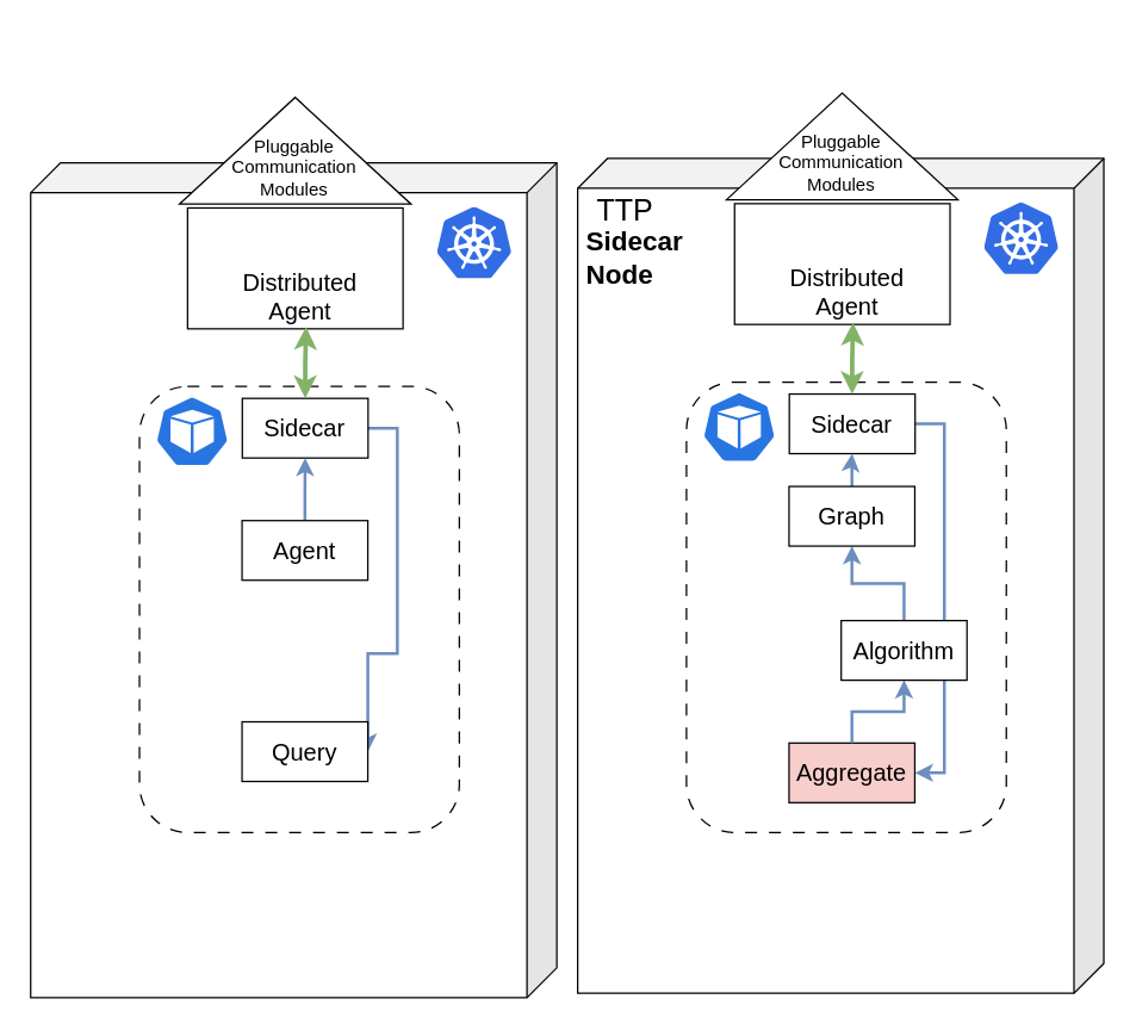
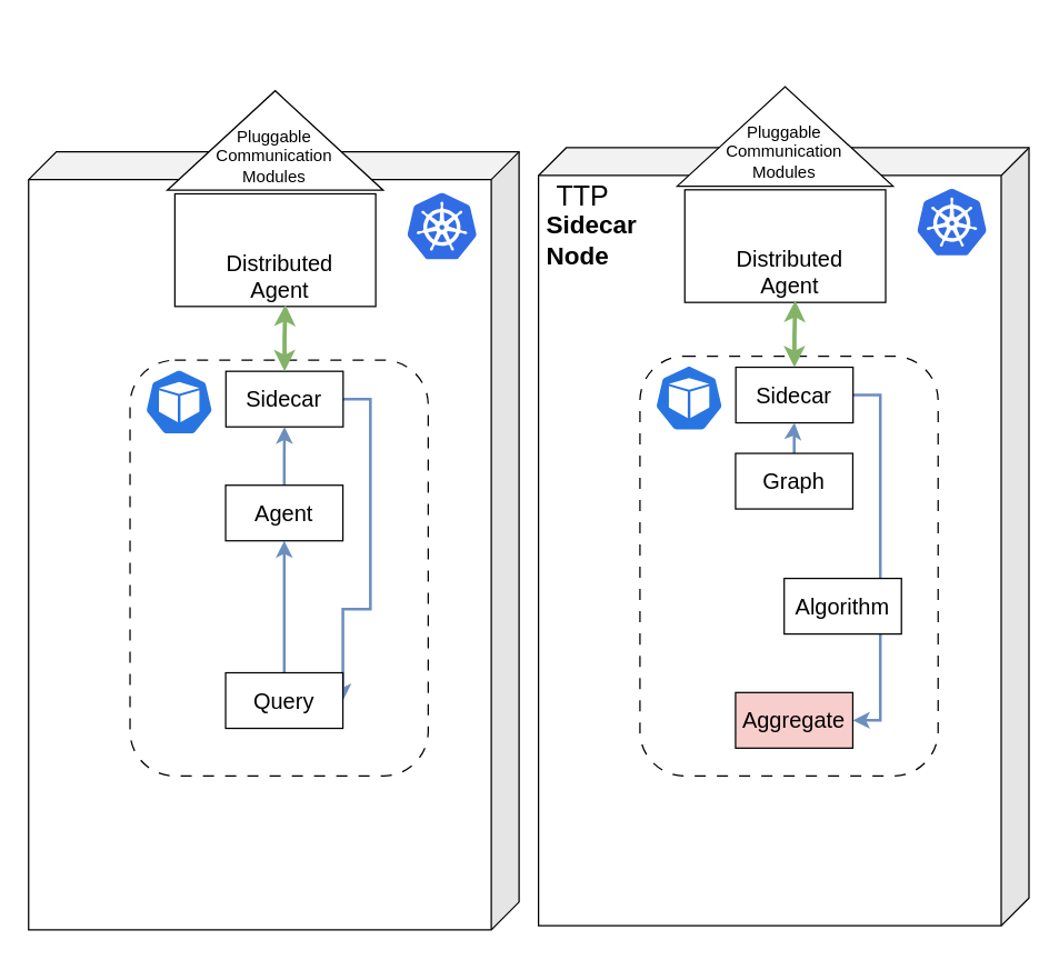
  <mxCell id="0" />
  <mxCell id="1" value="full" parent="0" />
  <mxCell id="2" value="" style="shape=cube;whiteSpace=wrap;html=1;boundedLbl=1;backgroundOutline=1;darkOpacity=0.05;darkOpacity2=0.1;flipH=1;" parent="1" vertex="1"><mxGeometry x="387" y="105.85" width="353" height="560" as="geometry" /></mxCell>
  <mxCell id="3" value="" style="rounded=1;whiteSpace=wrap;html=1;fillColor=none;dashed=1;dashPattern=8 8;" parent="1" vertex="1"><mxGeometry x="460" y="255.85" width="214.6" height="302.15" as="geometry" /></mxCell>
  <mxCell id="4" value="&lt;font style=&quot;font-size: 20px;&quot;&gt;TTP&lt;/font&gt;" style="text;html=1;strokeColor=none;fillColor=none;align=center;verticalAlign=middle;whiteSpace=wrap;rounded=0;" parent="1" vertex="1"><mxGeometry x="396.88" y="135.85" width="44.11" height="7.31" as="geometry" /></mxCell>
  <mxCell id="5" value="" style="image;sketch=0;aspect=fixed;html=1;points=[];align=center;fontSize=12;image=img/lib/mscae/Kubernetes.svg;" parent="1" vertex="1"><mxGeometry x="660" y="135.85" width="50" height="48" as="geometry" /></mxCell>
  <mxCell id="6" value="" style="sketch=0;html=1;dashed=0;whitespace=wrap;fillColor=#2875E2;strokeColor=#ffffff;points=[[0.005,0.63,0],[0.1,0.2,0],[0.9,0.2,0],[0.5,0,0],[0.995,0.63,0],[0.72,0.99,0],[0.5,1,0],[0.28,0.99,0]];verticalLabelPosition=bottom;align=center;verticalAlign=top;shape=mxgraph.kubernetes.icon;prIcon=pod" parent="1" vertex="1"><mxGeometry x="470.36" y="262" width="50" height="48" as="geometry" /></mxCell>
  <mxCell id="7" value="&lt;span style=&quot;font-size: 18px;&quot;&gt;&lt;font style=&quot;font-size: 18px;&quot;&gt;Sidecar&lt;br&gt;Node&lt;/font&gt;&lt;/span&gt;" style="text;html=1;align=left;verticalAlign=middle;resizable=0;points=[];autosize=1;strokeColor=none;fillColor=none;fontStyle=1;fontSize=18;" parent="1" vertex="1"><mxGeometry x="390.77" y="143.14" width="100" height="60" as="geometry" /></mxCell>
  <mxCell id="8" value="" style="group" parent="1" vertex="1" connectable="0"><mxGeometry x="490.77" y="60" width="147.407" height="75.483" as="geometry" /></mxCell>
  <mxCell id="9" value="" style="triangle;whiteSpace=wrap;html=1;rotation=-90;" parent="8" vertex="1"><mxGeometry x="37.905" y="-39.961" width="71.598" height="155.406" as="geometry" /></mxCell>
  <mxCell id="10" value="&lt;font style=&quot;font-size: 12px;&quot;&gt;Pluggable&lt;br&gt;Communication Modules&lt;/font&gt;" style="text;html=1;strokeColor=none;fillColor=none;align=center;verticalAlign=middle;whiteSpace=wrap;rounded=0;" parent="8" vertex="1"><mxGeometry x="49.641" y="36.367" width="48.133" height="25.372" as="geometry" /></mxCell>
  <mxCell id="11" value="" style="group" parent="1" vertex="1" connectable="0"><mxGeometry x="520.356" y="134.426" width="120.484" height="84.574" as="geometry" /></mxCell>
  <mxCell id="12" value="" style="shape=image;verticalLabelPosition=bottom;labelBackgroundColor=default;verticalAlign=top;aspect=fixed;imageAspect=0;image=https://download.logo.wine/logo/Go_(programming_language)/Go_(programming_language)-Logo.wine.png;fontSize=16;" parent="11" vertex="1"><mxGeometry width="82.227" height="54.815" as="geometry" /></mxCell>
  <mxCell id="13" value="" style="rounded=0;whiteSpace=wrap;html=1;fontColor=#000000;labelBackgroundColor=none;fillColor=none;" parent="11" vertex="1"><mxGeometry x="-28.077" y="1.691" width="144.551" height="81.056" as="geometry" /></mxCell>
  <mxCell id="14" value="&lt;span style=&quot;font-size: 16px; background-color: rgb(255, 255, 255);&quot;&gt;Distributed Agent&lt;/span&gt;" style="text;whiteSpace=wrap;html=1;align=center;" parent="11" vertex="1"><mxGeometry x="8.022" y="35.287" width="80.221" height="42.287" as="geometry" /></mxCell>
  <mxCell id="15" style="edgeStyle=orthogonalEdgeStyle;rounded=0;orthogonalLoop=1;jettySize=auto;html=1;entryX=1;entryY=0.5;entryDx=0;entryDy=0;strokeWidth=2;fillColor=#dae8fc;strokeColor=#6c8ebf;" parent="1" source="16" target="17" edge="1"><mxGeometry relative="1" as="geometry"><Array as="points"><mxPoint x="633" y="284" /><mxPoint x="633" y="518" /></Array></mxGeometry></mxCell>
  <mxCell id="16" value="&lt;font style=&quot;font-size: 16px;&quot;&gt;Sidecar&lt;/font&gt;" style="rounded=0;whiteSpace=wrap;html=1;" parent="1" vertex="1"><mxGeometry x="529" y="263.85" width="84.39" height="40" as="geometry" /></mxCell>
  <mxCell id="17" value="&lt;font style=&quot;font-size: 16px;&quot;&gt;Aggregate&lt;/font&gt;" style="rounded=0;whiteSpace=wrap;html=1;fillColor=#f8cecc;" parent="1" vertex="1"><mxGeometry x="528.81" y="498" width="84.39" height="40" as="geometry" /></mxCell>
- <mxCell id="18" style="edgeStyle=orthogonalEdgeStyle;rounded=0;orthogonalLoop=1;jettySize=auto;html=1;entryX=0.5;entryY=1;entryDx=0;entryDy=0;strokeWidth=2;fillColor=#dae8fc;strokeColor=#6c8ebf;exitX=0.5;exitY=0;exitDx=0;exitDy=0;" parent="1" source="17" target="20" edge="1"><mxGeometry relative="1" as="geometry"><mxPoint x="571.005" y="495.85" as="sourcePoint" /></mxGeometry></mxCell>
- <mxCell id="19" style="edgeStyle=orthogonalEdgeStyle;rounded=0;orthogonalLoop=1;jettySize=auto;html=1;entryX=0.5;entryY=1;entryDx=0;entryDy=0;strokeWidth=2;fillColor=#dae8fc;strokeColor=#6c8ebf;" parent="1" source="20" target="22" edge="1"><mxGeometry relative="1" as="geometry" /></mxCell>
  <mxCell id="20" value="&lt;font style=&quot;font-size: 16px;&quot;&gt;Algorithm&lt;/font&gt;" style="rounded=0;whiteSpace=wrap;html=1;" parent="1" vertex="1"><mxGeometry x="563.81" y="415.85" width="84.39" height="40" as="geometry" /></mxCell>
  <mxCell id="21" style="edgeStyle=orthogonalEdgeStyle;rounded=0;orthogonalLoop=1;jettySize=auto;html=1;strokeWidth=2;fillColor=#dae8fc;strokeColor=#6c8ebf;" parent="1" source="22" target="16" edge="1"><mxGeometry relative="1" as="geometry" /></mxCell>
  <mxCell id="22" value="&lt;font style=&quot;font-size: 16px;&quot;&gt;Graph&lt;/font&gt;" style="rounded=0;whiteSpace=wrap;html=1;" parent="1" vertex="1"><mxGeometry x="528.81" y="325.85" width="84.39" height="40" as="geometry" /></mxCell>
  <mxCell id="23" style="edgeStyle=orthogonalEdgeStyle;rounded=0;orthogonalLoop=1;jettySize=auto;html=1;entryX=0.55;entryY=0.984;entryDx=0;entryDy=0;entryPerimeter=0;startArrow=classic;startFill=1;strokeWidth=3;fillColor=#d5e8d4;strokeColor=#82b366;" parent="1" source="16" target="13" edge="1"><mxGeometry relative="1" as="geometry" /></mxCell>
  <mxCell id="24" value="" style="shape=cube;whiteSpace=wrap;html=1;boundedLbl=1;backgroundOutline=1;darkOpacity=0.05;darkOpacity2=0.1;flipH=1;" parent="1" vertex="1"><mxGeometry x="20" y="108.77" width="353" height="560" as="geometry" /></mxCell>
  <mxCell id="25" value="" style="rounded=1;whiteSpace=wrap;html=1;fillColor=none;dashed=1;dashPattern=8 8;" parent="1" vertex="1"><mxGeometry x="93" y="258.77" width="214.6" height="299.23" as="geometry" /></mxCell>
  <mxCell id="26" value="" style="image;sketch=0;aspect=fixed;html=1;points=[];align=center;fontSize=12;image=img/lib/mscae/Kubernetes.svg;" parent="1" vertex="1"><mxGeometry x="293" y="138.77" width="50" height="48" as="geometry" /></mxCell>
  <mxCell id="27" value="" style="sketch=0;html=1;dashed=0;whitespace=wrap;fillColor=#2875E2;strokeColor=#ffffff;points=[[0.005,0.63,0],[0.1,0.2,0],[0.9,0.2,0],[0.5,0,0],[0.995,0.63,0],[0.72,0.99,0],[0.5,1,0],[0.28,0.99,0]];verticalLabelPosition=bottom;align=center;verticalAlign=top;shape=mxgraph.kubernetes.icon;prIcon=pod" parent="1" vertex="1"><mxGeometry x="103.36" y="264.92" width="50" height="48" as="geometry" /></mxCell>
  <mxCell id="28" value="" style="group" parent="1" vertex="1" connectable="0"><mxGeometry x="123.77" y="62.92" width="147.407" height="75.483" as="geometry" /></mxCell>
  <mxCell id="29" value="" style="triangle;whiteSpace=wrap;html=1;rotation=-90;" parent="28" vertex="1"><mxGeometry x="37.905" y="-39.961" width="71.598" height="155.406" as="geometry" /></mxCell>
  <mxCell id="30" value="&lt;font style=&quot;font-size: 12px;&quot;&gt;Pluggable&lt;br&gt;Communication Modules&lt;/font&gt;" style="text;html=1;strokeColor=none;fillColor=none;align=center;verticalAlign=middle;whiteSpace=wrap;rounded=0;" parent="28" vertex="1"><mxGeometry x="49.641" y="36.367" width="48.133" height="25.372" as="geometry" /></mxCell>
  <mxCell id="31" value="" style="group" parent="1" vertex="1" connectable="0"><mxGeometry x="153.356" y="137.346" width="120.484" height="84.574" as="geometry" /></mxCell>
  <mxCell id="32" value="" style="shape=image;verticalLabelPosition=bottom;labelBackgroundColor=default;verticalAlign=top;aspect=fixed;imageAspect=0;image=https://download.logo.wine/logo/Go_(programming_language)/Go_(programming_language)-Logo.wine.png;fontSize=16;" parent="31" vertex="1"><mxGeometry width="82.227" height="54.815" as="geometry" /></mxCell>
  <mxCell id="33" value="" style="rounded=0;whiteSpace=wrap;html=1;fontColor=#000000;labelBackgroundColor=none;fillColor=none;" parent="31" vertex="1"><mxGeometry x="-28.077" y="1.691" width="144.551" height="81.056" as="geometry" /></mxCell>
  <mxCell id="34" value="&lt;span style=&quot;font-size: 16px; background-color: rgb(255, 255, 255);&quot;&gt;Distributed Agent&lt;/span&gt;" style="text;whiteSpace=wrap;html=1;align=center;" parent="31" vertex="1"><mxGeometry x="8.022" y="35.287" width="80.221" height="42.287" as="geometry" /></mxCell>
  <mxCell id="35" style="edgeStyle=orthogonalEdgeStyle;rounded=0;orthogonalLoop=1;jettySize=auto;html=1;entryX=1;entryY=0.5;entryDx=0;entryDy=0;strokeWidth=2;fillColor=#dae8fc;strokeColor=#6c8ebf;" parent="1" source="36" target="38" edge="1"><mxGeometry relative="1" as="geometry"><Array as="points"><mxPoint x="266" y="287" /><mxPoint x="266" y="438" /><mxPoint x="246" y="438" /></Array></mxGeometry></mxCell>
  <mxCell id="36" value="&lt;font style=&quot;font-size: 16px;&quot;&gt;Sidecar&lt;/font&gt;" style="rounded=0;whiteSpace=wrap;html=1;" parent="1" vertex="1"><mxGeometry x="162" y="266.77" width="84.39" height="40" as="geometry" /></mxCell>
+ <mxCell id="37" style="edgeStyle=orthogonalEdgeStyle;rounded=0;orthogonalLoop=1;jettySize=auto;html=1;entryX=0.5;entryY=1;entryDx=0;entryDy=0;strokeWidth=2;fillColor=#dae8fc;strokeColor=#6c8ebf;" parent="1" source="38" target="40" edge="1"><mxGeometry relative="1" as="geometry" /></mxCell>
  <mxCell id="38" value="&lt;font style=&quot;font-size: 16px;&quot;&gt;Query&lt;/font&gt;" style="rounded=0;whiteSpace=wrap;html=1;" parent="1" vertex="1"><mxGeometry x="161.81" y="483.77" width="84.39" height="40" as="geometry" /></mxCell>
  <mxCell id="39" style="edgeStyle=orthogonalEdgeStyle;rounded=0;orthogonalLoop=1;jettySize=auto;html=1;strokeWidth=2;fillColor=#dae8fc;strokeColor=#6c8ebf;" parent="1" source="40" target="36" edge="1"><mxGeometry relative="1" as="geometry" /></mxCell>
  <mxCell id="40" value="&lt;font style=&quot;font-size: 16px;&quot;&gt;Agent&lt;/font&gt;" style="rounded=0;whiteSpace=wrap;html=1;" parent="1" vertex="1"><mxGeometry x="161.81" y="348.77" width="84.39" height="40" as="geometry" /></mxCell>
  <mxCell id="41" style="edgeStyle=orthogonalEdgeStyle;rounded=0;orthogonalLoop=1;jettySize=auto;html=1;entryX=0.55;entryY=0.984;entryDx=0;entryDy=0;entryPerimeter=0;startArrow=classic;startFill=1;strokeWidth=3;fillColor=#d5e8d4;strokeColor=#82b366;" parent="1" source="36" target="33" edge="1"><mxGeometry relative="1" as="geometry" /></mxCell>
